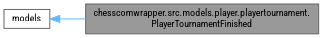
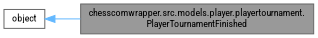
  digraph {
    rankdir=LR
    fontname="Roboto Condensed"
    node [color=gray40 fontname="Roboto Condensed" fontsize=10 shape=box style=filled]
    n1 [fillcolor=grey60 fontcolor=black height=0.2 label="chesscomwrapper.src.models.player.playertournament.\lPlayerTournamentFinished" width=0.4]
-   n2 [fillcolor=white height=0.2 label=models width=0.4]
+   n2 [fillcolor=white height=0.2 label=object width=0.4]
    n2 -> n1 [color=steelblue1 dir=back fontname="Roboto Condensed" fontsize=10 labelfontname=Helvetica labelfontsize=10 style=solid]
  }
